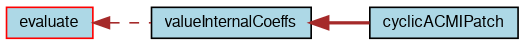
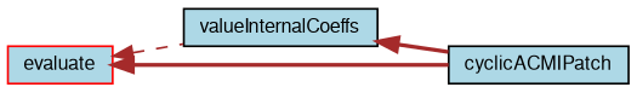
  digraph {
    rankdir=LR
    node [color=black fillcolor=lightblue fontname=FreeSans fontsize=10 shape=record style=filled]
    edge [color=brown dir=back fontname=FreeSans fontsize=10 labelfontname=FreeSans labelfontsize=10 style=bold]
    n1 [fontcolor=black height=0.2 label=valueInternalCoeffs width=0.4]
    n2 [height=0.2 label=cyclicACMIPatch width=0.4]
    n3 [color=red height=0.2 label=evaluate width=0.4]
    n1 -> n2
    n3 -> n1 [style=dashed]
+   n3 -> n2
  }
